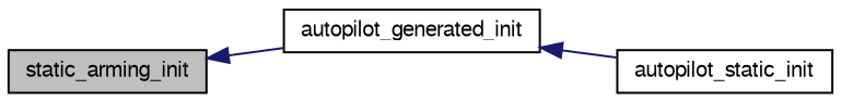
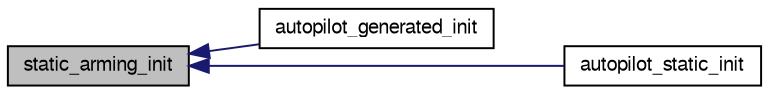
  digraph {
    rankdir=LR
    node [color=black fillcolor=white fontname=FreeSans fontsize=10 shape=record style=filled]
    edge [color=midnightblue dir=back fontname=FreeSans fontsize=10 labelfontname=FreeSans labelfontsize=10 style=solid]
    n1 [fillcolor=grey75 fontcolor=black height=0.2 label=static_arming_init width=0.4]
    n2 [height=0.2 label=autopilot_generated_init width=0.4]
    n3 [height=0.2 label=autopilot_static_init width=0.4]
    n1 -> n2
-   n2 -> n3
+   n1 -> n3
  }
